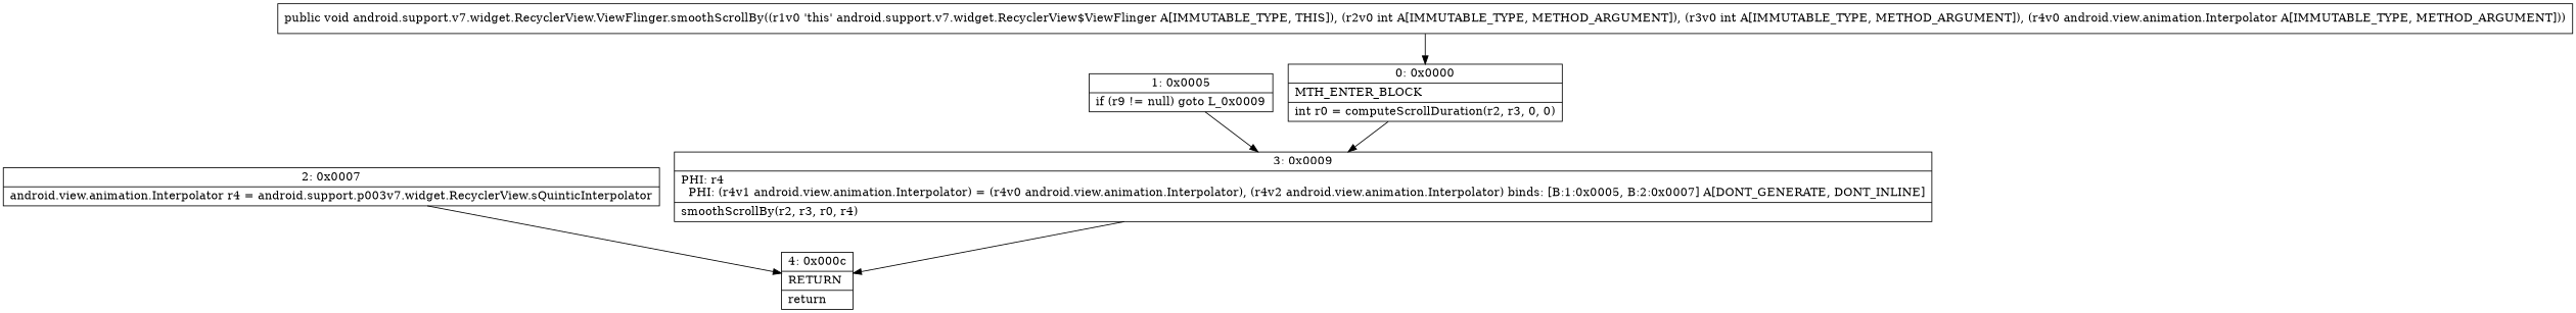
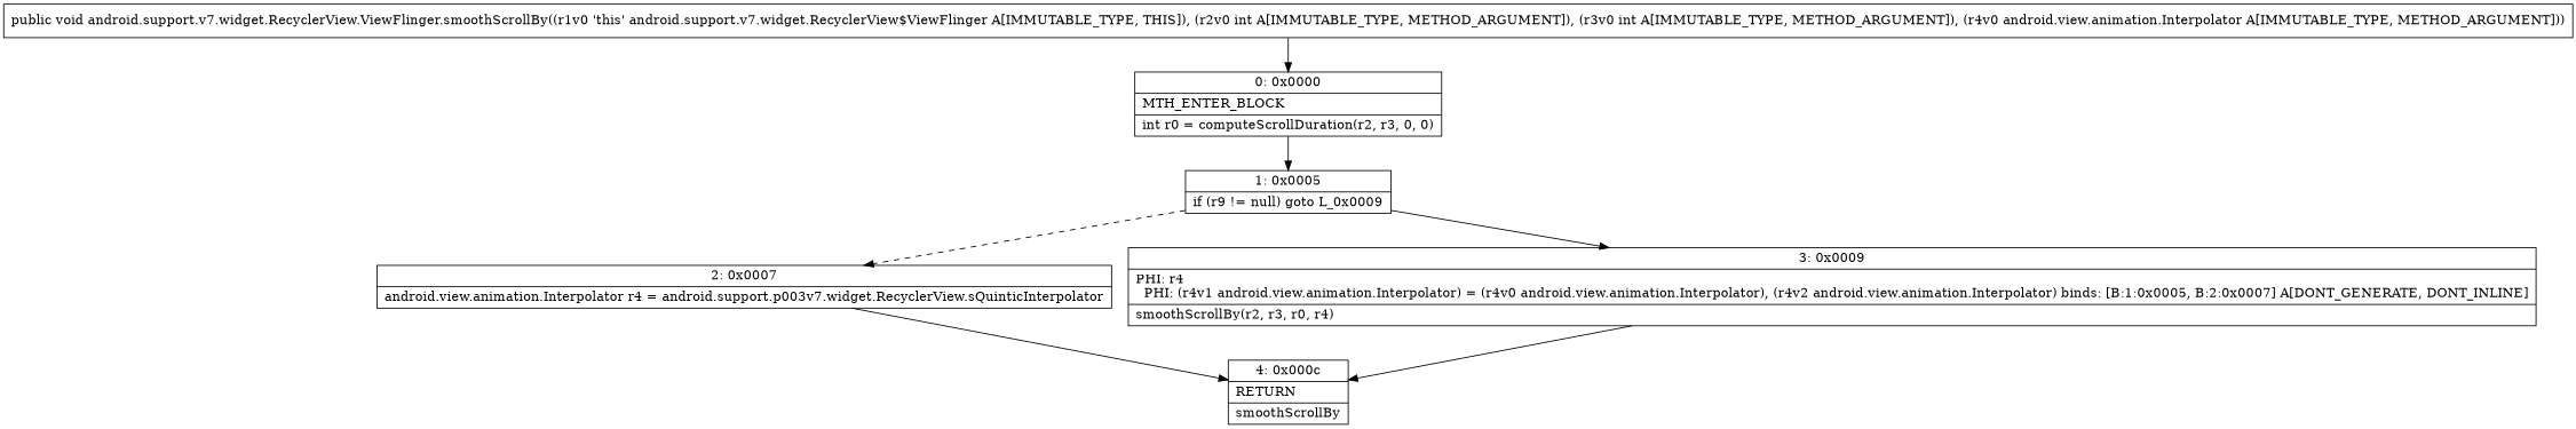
  digraph {
    node [shape=record]
    n1 [label="{0\:\ 0x0000|MTH_ENTER_BLOCK\l|int r0 = computeScrollDuration(r2, r3, 0, 0)\l}"]
    n2 [label="{1\:\ 0x0005|if (r9 != null) goto L_0x0009\l}"]
    n3 [label="{2\:\ 0x0007|android.view.animation.Interpolator r4 = android.support.p003v7.widget.RecyclerView.sQuinticInterpolator\l}"]
    n4 [label="{3\:\ 0x0009|PHI: r4 \l  PHI: (r4v1 android.view.animation.Interpolator) = (r4v0 android.view.animation.Interpolator), (r4v2 android.view.animation.Interpolator) binds: [B:1:0x0005, B:2:0x0007] A[DONT_GENERATE, DONT_INLINE]\l|smoothScrollBy(r2, r3, r0, r4)\l}"]
-   n5 [label="{4\:\ 0x000c|RETURN\l|return\l}"]
+   n5 [label="{4\:\ 0x000c|RETURN\l|smoothScrollBy\l}"]
    n6 [label="{public void android.support.v7.widget.RecyclerView.ViewFlinger.smoothScrollBy((r1v0 'this' android.support.v7.widget.RecyclerView$ViewFlinger A[IMMUTABLE_TYPE, THIS]), (r2v0 int A[IMMUTABLE_TYPE, METHOD_ARGUMENT]), (r3v0 int A[IMMUTABLE_TYPE, METHOD_ARGUMENT]), (r4v0 android.view.animation.Interpolator A[IMMUTABLE_TYPE, METHOD_ARGUMENT])) }"]
-   n1 -> n4
+   n1 -> n2
+   n2 -> n3 [style=dashed]
    n2 -> n4
    n3 -> n5
    n4 -> n5
    n6 -> n1
  }
